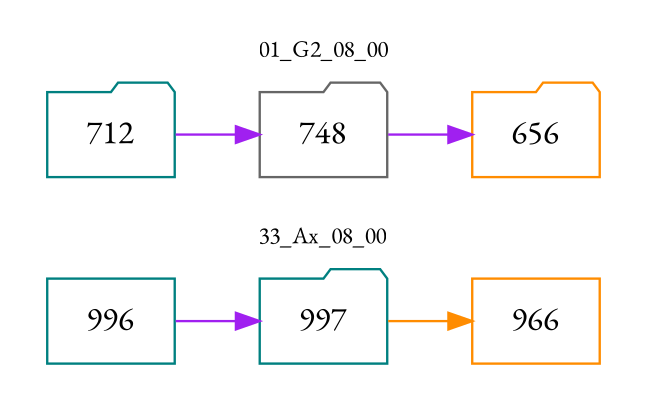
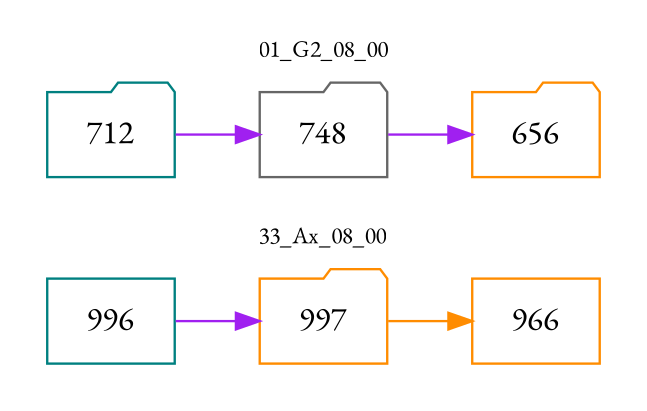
  digraph {
    fontname="EB Garamond"
    rankdir=LR
    node [color=teal fontname="EB Garamond" shape=folder]
    edge [color=purple fontname="EB Garamond"]
    n1 [label=996 shape=box]
-   n2 [label=997]
+   n2 [color=darkorange label=997]
    n3 [color=darkorange label=966 shape=box]
    n4 [label=712]
    n5 [color=gray40 label=748]
    n6 [color=darkorange label=656]
    subgraph cluster_1 {
      color=white
      fontsize=10
      label="33_Ax_08_00"
      n1
      n2
      n3
    }
    subgraph cluster_2 {
      color=white
      fontsize=10
      label="01_G2_08_00"
      n4
      n5
      n6
    }
    n1 -> n2
    n2 -> n3 [color=darkorange]
    n4 -> n5
    n5 -> n6
  }
